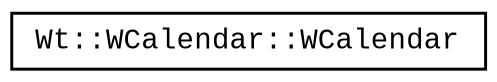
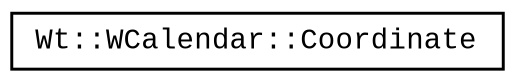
  digraph {
    rankdir=LR
    fontname="Liberation Mono"
-   n1 [color=black fillcolor=white fontname="Liberation Mono" fontsize=10 height=0.2 label="Wt::WCalendar::WCalendar" shape=record style=filled width=0.4]
+   n1 [color=black fillcolor=white fontname="Liberation Mono" fontsize=10 height=0.2 label="Wt::WCalendar::Coordinate" shape=record style=filled width=0.4]
  }
